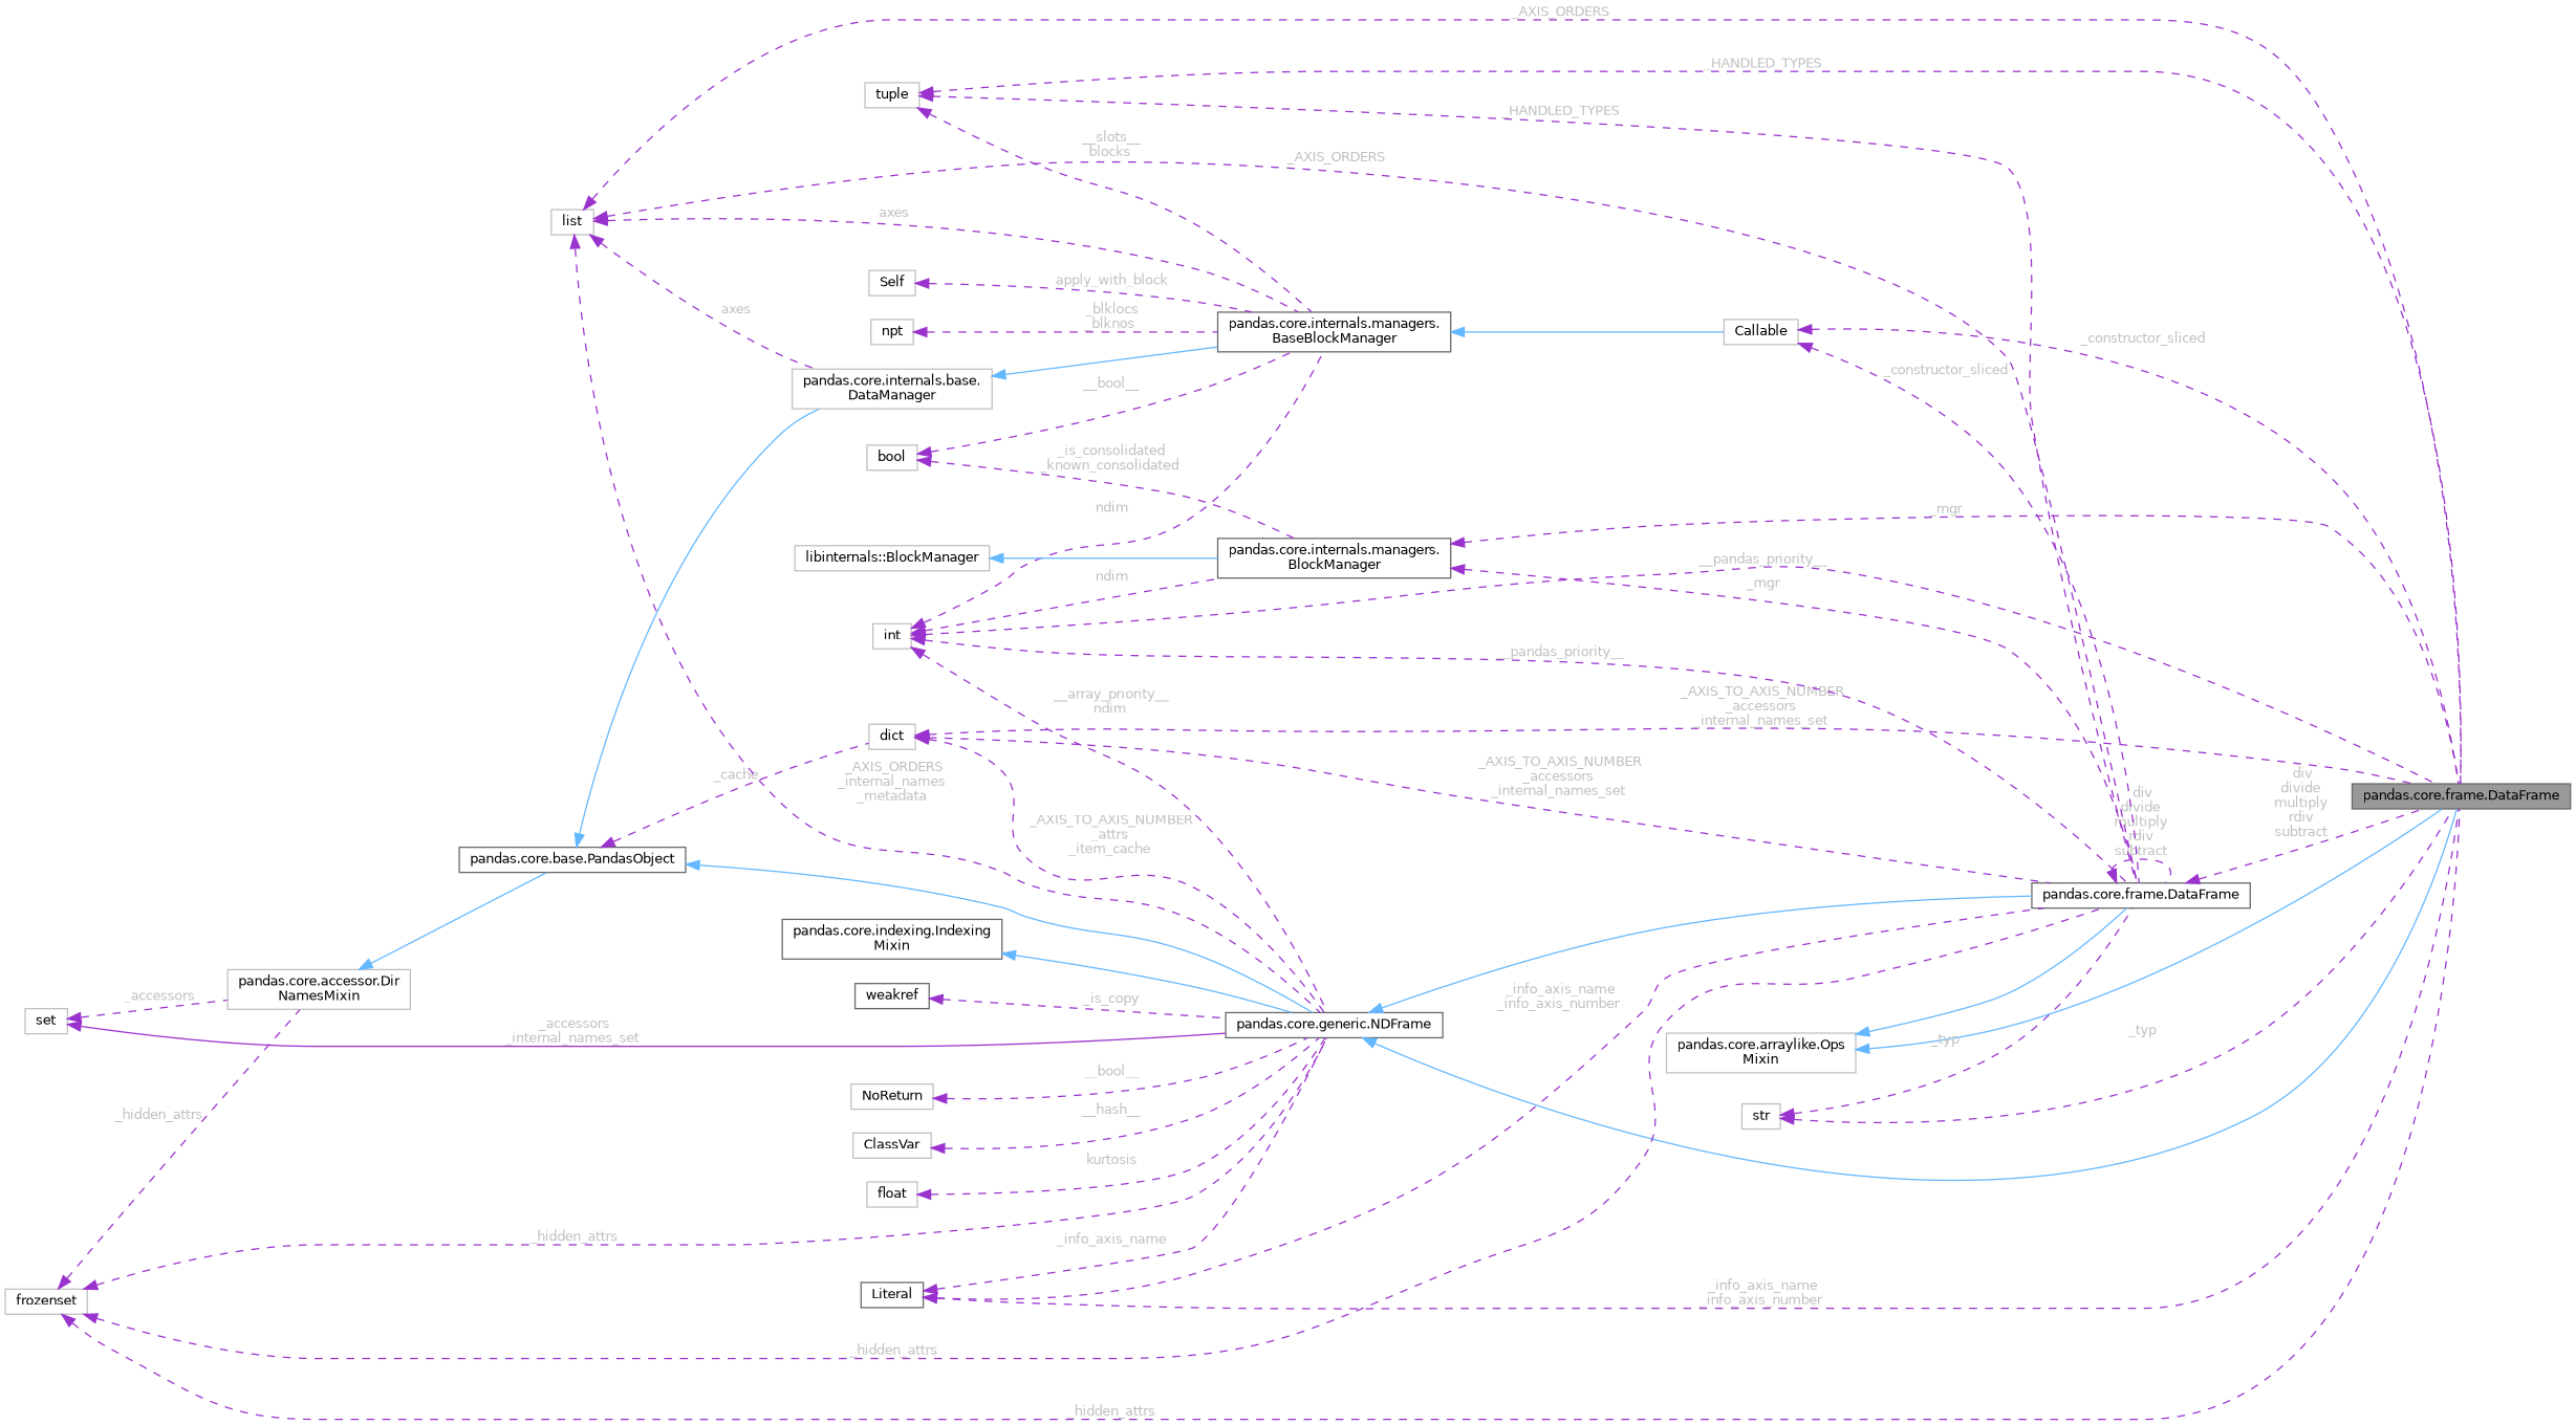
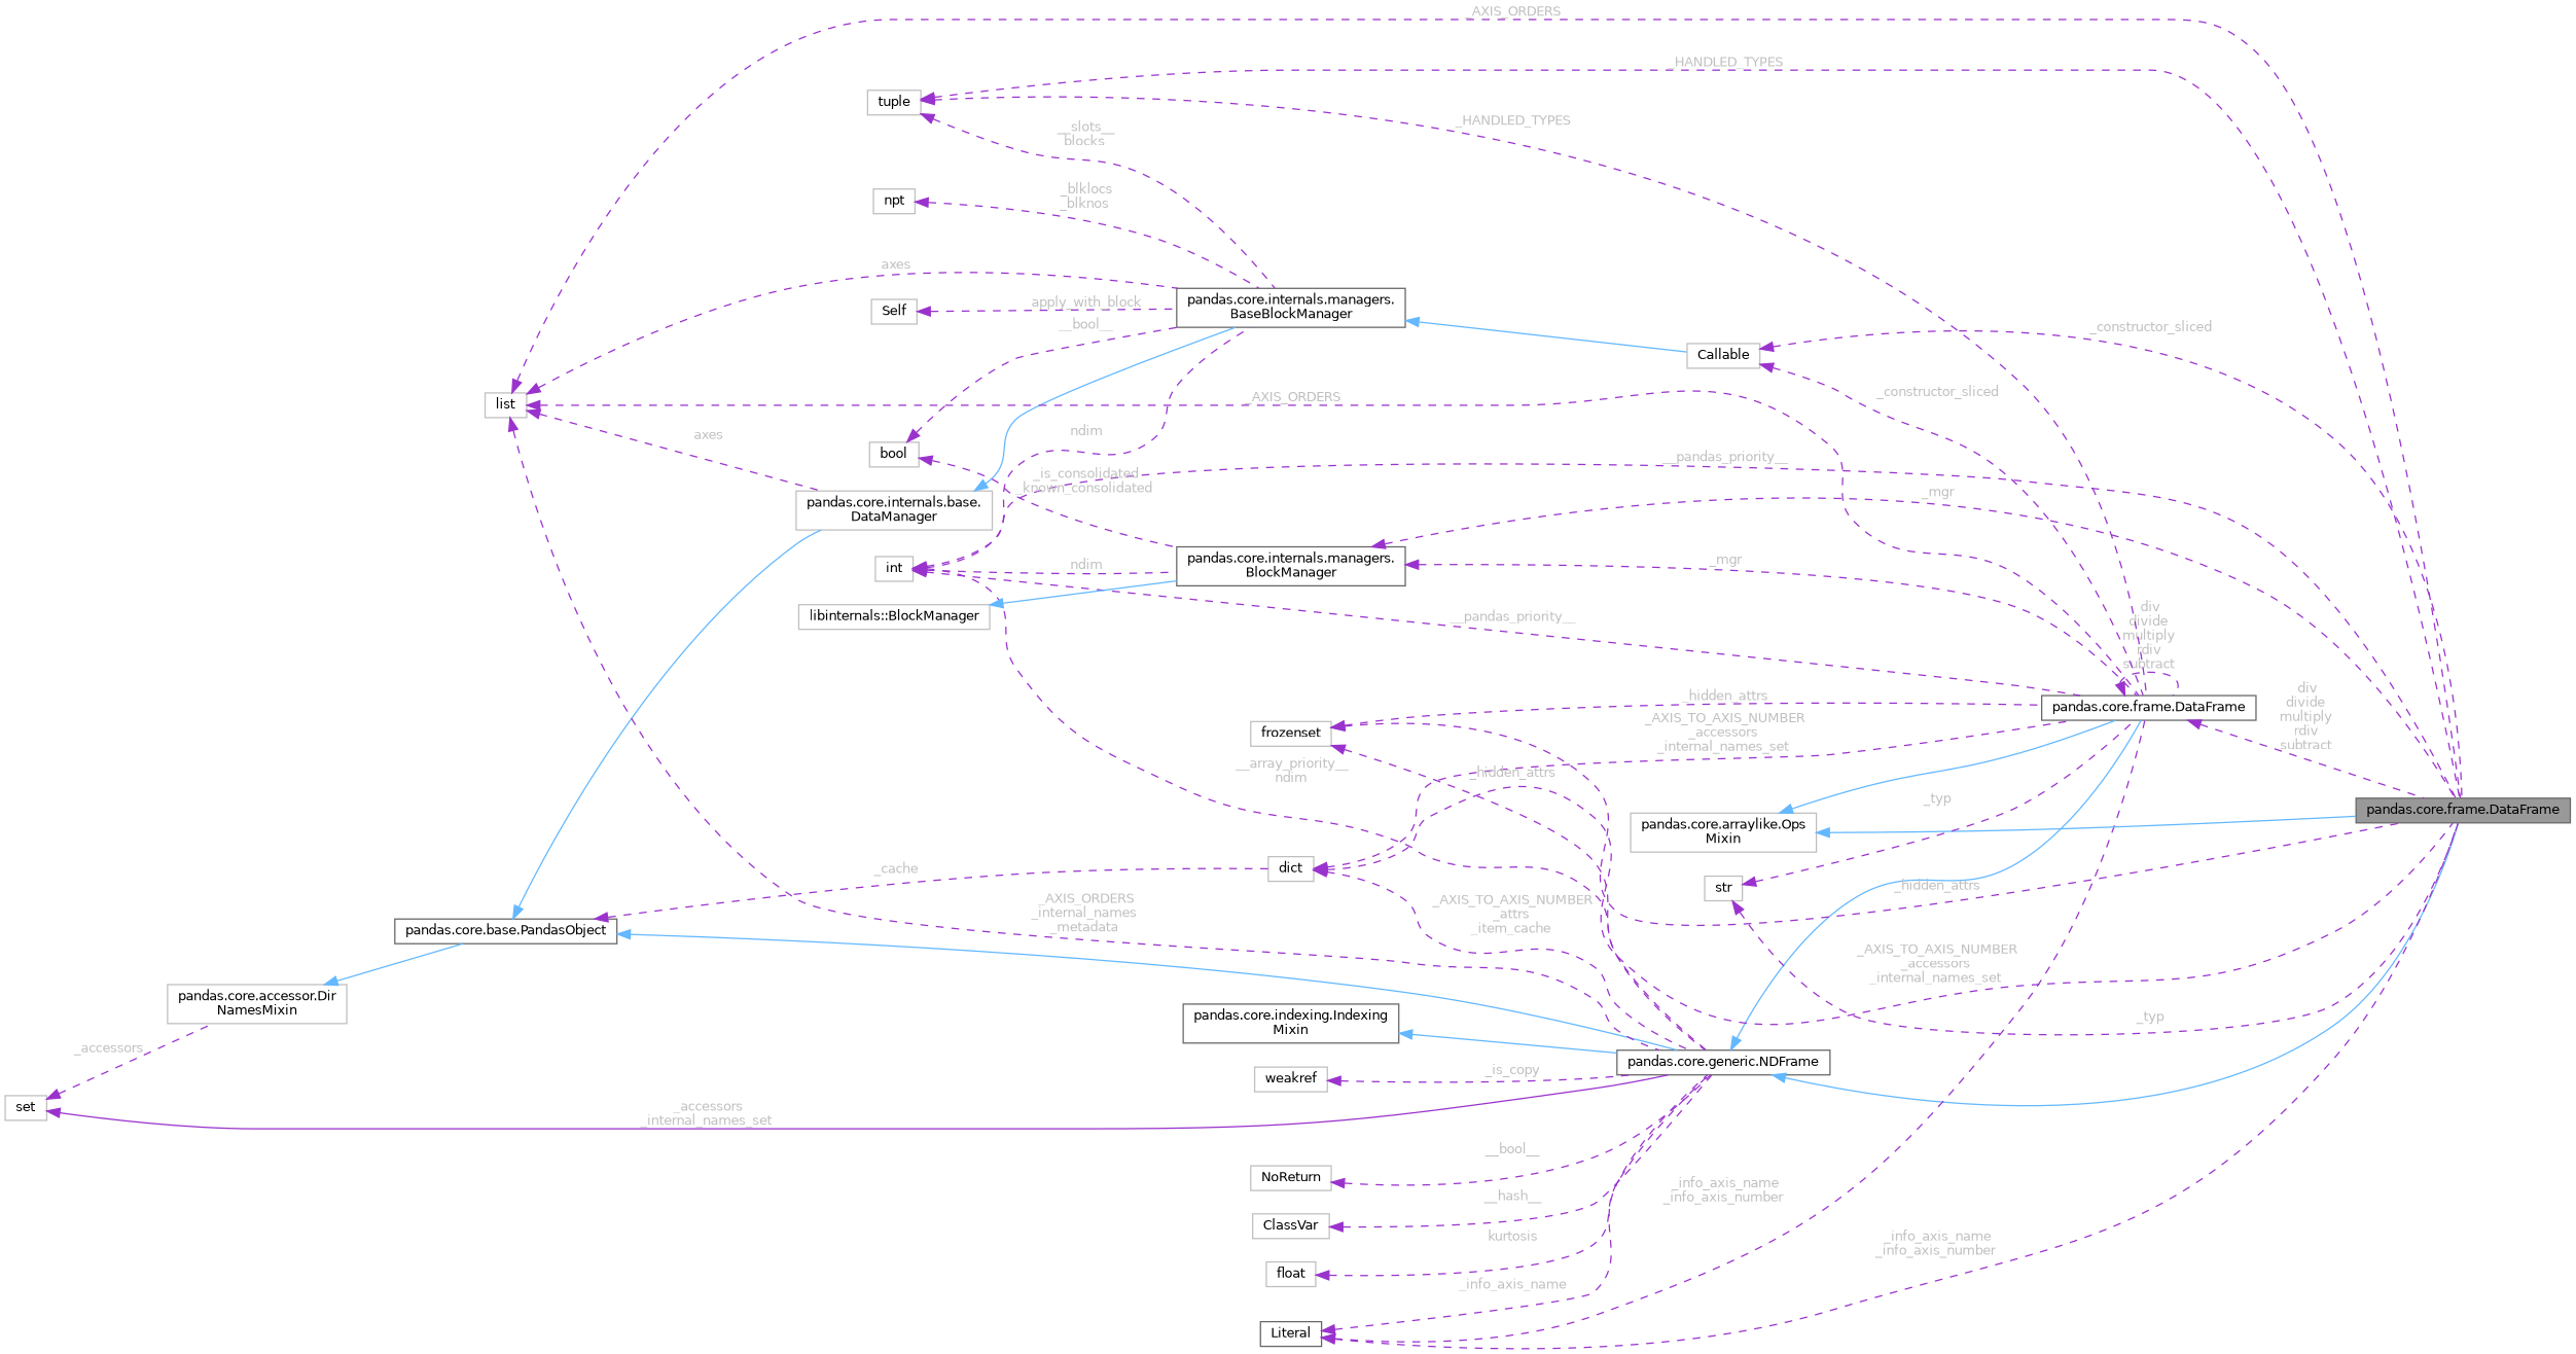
  digraph {
    rankdir=LR
    node [color=grey75 fillcolor=white fontname=Helvetica fontsize=10 shape=box style=filled]
    edge [color=darkorchid3 dir=back fontname=Helvetica fontsize=10 labelfontname=Helvetica labelfontsize=10 style=dashed fontcolor=grey]
    n1 [color=gray40 fillcolor=grey60 fontcolor=black height=0.2 label="pandas.core.frame.DataFrame" width=0.4]
    n2 [color=gray40 height=0.2 label="pandas.core.generic.NDFrame" width=0.4]
    n3 [color=gray40 height=0.2 label="pandas.core.frame.DataFrame" width=0.4]
    n4 [color=gray40 height=0.2 label="pandas.core.base.PandasObject" width=0.4]
    n5 [height=0.2 label="pandas.core.internals.base.\lDataManager" width=0.4]
    n6 [height=0.2 label=dict width=0.4]
    n7 [color=gray40 height=0.2 label="pandas.core.internals.managers.\lBaseBlockManager" width=0.4]
    n8 [height=0.2 label="pandas.core.accessor.Dir\lNamesMixin" width=0.4]
    n9 [height=0.2 label=set width=0.4]
    n10 [height=0.2 label=frozenset width=0.4]
    n11 [color=gray40 height=0.2 label="pandas.core.indexing.Indexing\lMixin" width=0.4]
    n12 [height=0.2 label=list width=0.4]
    n13 [height=0.2 label=Callable width=0.4]
-   n14 [color=gray40 height=0.2 label=weakref width=0.4]
+   n14 [height=0.2 label=weakref width=0.4]
    n15 [color=gray40 height=0.2 label=Literal width=0.4]
    n16 [height=0.2 label=NoReturn width=0.4]
    n17 [height=0.2 label=ClassVar width=0.4]
    n18 [height=0.2 label=int width=0.4]
    n19 [color=gray40 height=0.2 label="pandas.core.internals.managers.\lBlockManager" width=0.4]
    n20 [height=0.2 label=float width=0.4]
    n21 [height=0.2 label="pandas.core.arraylike.Ops\lMixin" width=0.4]
    n22 [height=0.2 label=str width=0.4]
    n23 [height=0.2 label=tuple width=0.4]
    n24 [height=0.2 label="libinternals::BlockManager" width=0.4]
    n25 [height=0.2 label=npt width=0.4]
    n26 [height=0.2 label=bool width=0.4]
    n27 [height=0.2 label=Self width=0.4]
    n2 -> n1 [color=steelblue1 style=solid fontcolor=""]
    n2 -> n3 [color=steelblue1 style=solid fontcolor=""]
    n3 -> n1 [label=" div\ndivide\nmultiply\nrdiv\nsubtract"]
    n3 -> n3 [label=" div\ndivide\nmultiply\nrdiv\nsubtract"]
    n4 -> n2 [color=steelblue1 style=solid fontcolor=""]
    n4 -> n5 [color=steelblue1 style=solid fontcolor=""]
    n4 -> n6 [label=" _cache"]
    n5 -> n7 [color=steelblue1 style=solid fontcolor=""]
    n6 -> n1 [label=" _AXIS_TO_AXIS_NUMBER\n_accessors\n_internal_names_set"]
    n6 -> n2 [label=" _AXIS_TO_AXIS_NUMBER\n_attrs\n_item_cache"]
    n6 -> n3 [label=" _AXIS_TO_AXIS_NUMBER\n_accessors\n_internal_names_set"]
    n7 -> n13 [color=steelblue1 style=solid fontcolor=""]
    n8 -> n4 [color=steelblue1 style=solid fontcolor=""]
    n9 -> n2 [label=" _accessors\n_internal_names_set" style=solid]
    n9 -> n8 [label=" _accessors"]
    n10 -> n1 [label=" _hidden_attrs"]
    n10 -> n2 [label=" _hidden_attrs"]
    n10 -> n3 [label=" _hidden_attrs"]
-   n10 -> n8 [label=" _hidden_attrs"]
    n11 -> n2 [color=steelblue1 style=solid fontcolor=""]
    n12 -> n1 [label=" _AXIS_ORDERS"]
    n12 -> n2 [label=" _AXIS_ORDERS\n_internal_names\n_metadata"]
    n12 -> n3 [label=" _AXIS_ORDERS"]
    n12 -> n5 [label=" axes"]
    n12 -> n7 [label=" axes"]
    n13 -> n1 [label=" _constructor_sliced"]
    n13 -> n3 [label=" _constructor_sliced"]
    n14 -> n2 [label=" _is_copy"]
    n15 -> n1 [label=" _info_axis_name\n_info_axis_number"]
    n15 -> n2 [label=" _info_axis_name"]
    n15 -> n3 [label=" _info_axis_name\n_info_axis_number"]
    n16 -> n2 [label=" __bool__"]
    n17 -> n2 [label=" __hash__"]
    n18 -> n1 [label=" __pandas_priority__"]
    n18 -> n2 [label=" __array_priority__\nndim"]
    n18 -> n3 [label=" __pandas_priority__"]
    n18 -> n7 [label=" ndim"]
    n18 -> n19 [label=" ndim"]
    n19 -> n1 [label=" _mgr"]
    n19 -> n3 [label=" _mgr"]
    n20 -> n2 [label=" kurtosis"]
    n21 -> n1 [color=steelblue1 style=solid fontcolor=""]
    n21 -> n3 [color=steelblue1 style=solid fontcolor=""]
    n22 -> n1 [label=" _typ"]
    n22 -> n3 [label=" _typ"]
    n23 -> n1 [label=" _HANDLED_TYPES"]
    n23 -> n3 [label=" _HANDLED_TYPES"]
    n23 -> n7 [label=" __slots__\nblocks"]
    n24 -> n19 [color=steelblue1 style=solid fontcolor=""]
    n25 -> n7 [label=" _blklocs\n_blknos"]
    n26 -> n7 [label=" __bool__"]
    n26 -> n19 [label=" _is_consolidated\n_known_consolidated"]
    n27 -> n7 [label=" apply_with_block"]
  }
